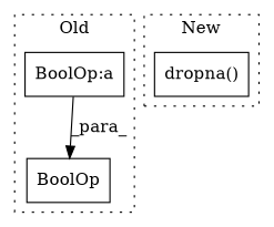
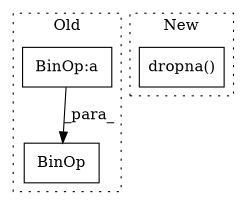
  digraph {
    node [shape=box]
-   n1 [a=72 l=100 label=BoolOp s=4470]
-   n2 [a=82 l=3 label="BoolOp:a" s=4479]
+   n1 [a=72 l=100 label=BinOp s=4470]
+   n2 [a=82 l=3 label="BinOp:a" s=4479]
    n3 [a=75 l=30 label="dropna()" s=4442]
    subgraph cluster_1 {
      label=Old
      style=dotted
      n1
      n2
    }
    subgraph cluster_2 {
      label=New
      style=dotted
      n3
    }
    n2 -> n1 [label=_para_]
  }
